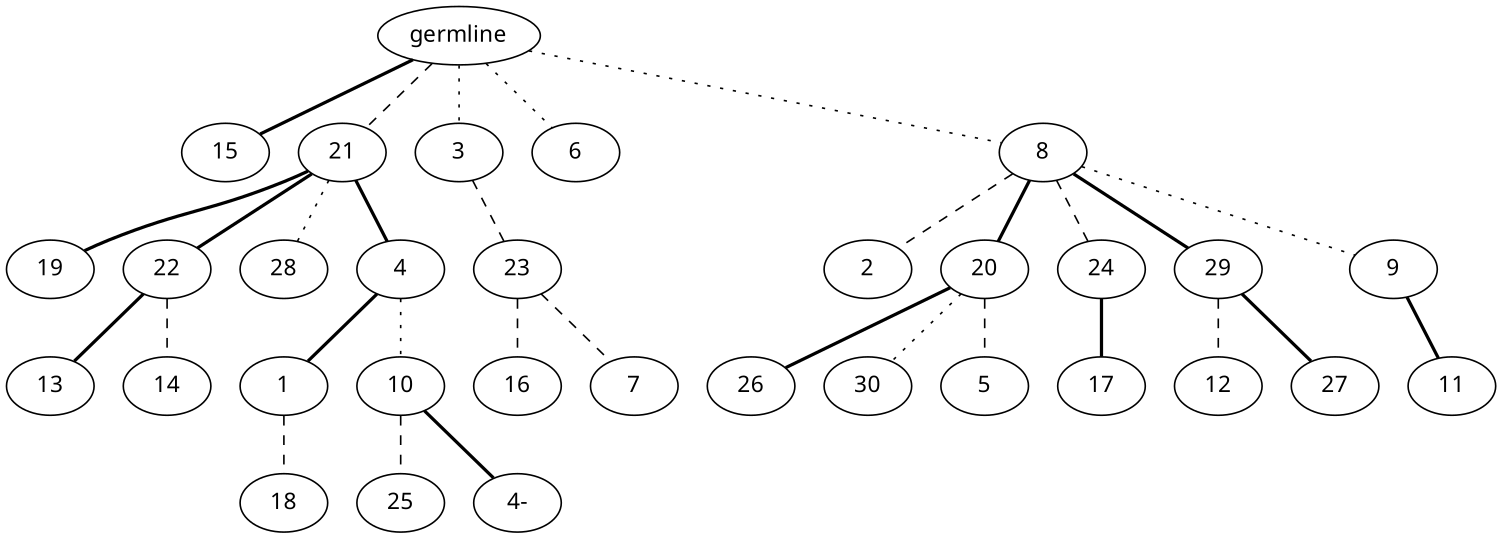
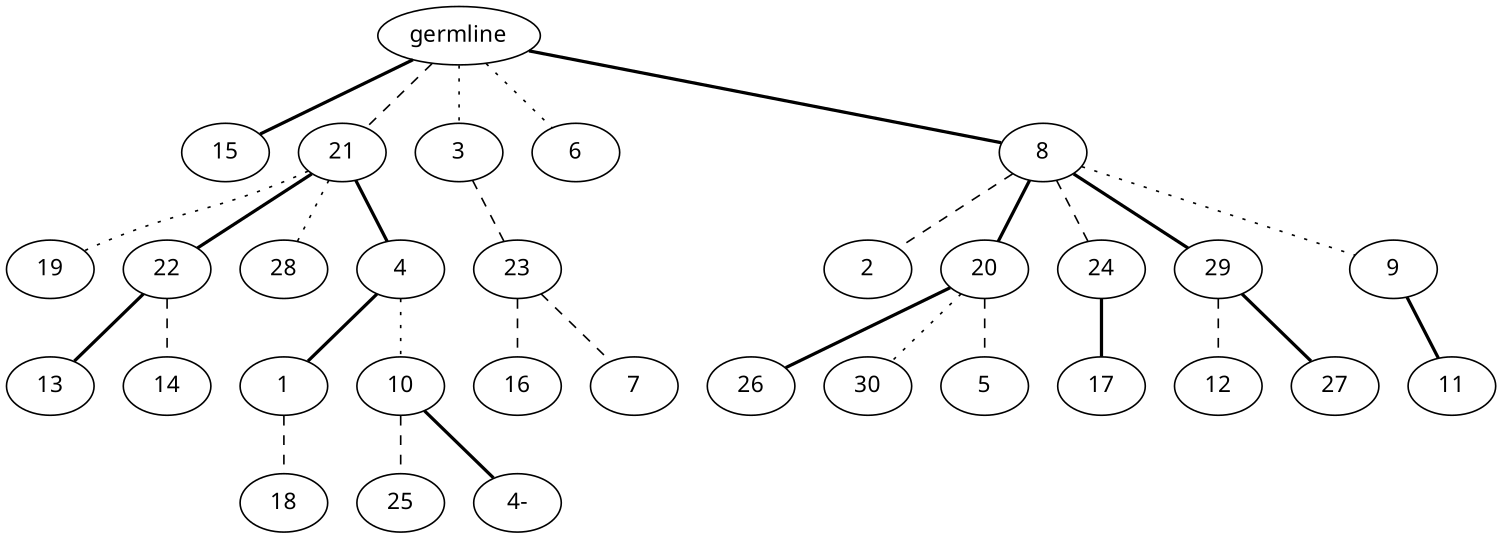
  graph {
    fontname="Noto Sans"
    node [fontname="Noto Sans"]
    edge [fontname="Noto Sans" style=bold]
    n1 [label=germline]
    n2 [label=15]
    n3 [label=21]
    n4 [label=3]
    n5 [label=6]
    n6 [label=8]
    n7 [label=19]
    n8 [label=22]
    n9 [label=28]
    n10 [label=4]
    n11 [label=23]
    n12 [label=16]
    n13 [label=7]
    n14 [label=2]
    n15 [label=20]
    n16 [label=24]
    n17 [label=29]
    n18 [label=9]
    n19 [label=13]
    n20 [label=14]
    n21 [label=1]
    n22 [label=10]
    n23 [label=18]
    n24 [label=25]
    n25 [label="4-"]
    n26 [label=26]
    n27 [label=30]
    n28 [label=5]
    n29 [label=17]
    n30 [label=12]
    n31 [label=27]
    n32 [label=11]
    n1 -- n2
    n1 -- n3 [style=dashed]
    n1 -- n4 [style=dotted]
    n1 -- n5 [style=dotted]
-   n1 -- n6 [style=dotted]
-   n3 -- n7
+   n1 -- n6
+   n3 -- n7 [style=dotted]
    n3 -- n8
    n3 -- n9 [style=dotted]
    n3 -- n10
    n4 -- n11 [style=dashed]
    n6 -- n14 [style=dashed]
    n6 -- n15
    n6 -- n16 [style=dashed]
    n6 -- n17
    n6 -- n18 [style=dotted]
    n8 -- n19
    n8 -- n20 [style=dashed]
    n10 -- n21
    n10 -- n22 [style=dotted]
    n11 -- n12 [style=dashed]
    n11 -- n13 [style=dashed]
    n15 -- n26
    n15 -- n27 [style=dotted]
    n15 -- n28 [style=dashed]
    n16 -- n29
    n17 -- n30 [style=dashed]
    n17 -- n31
    n18 -- n32
    n21 -- n23 [style=dashed]
    n22 -- n24 [style=dashed]
    n22 -- n25
  }
